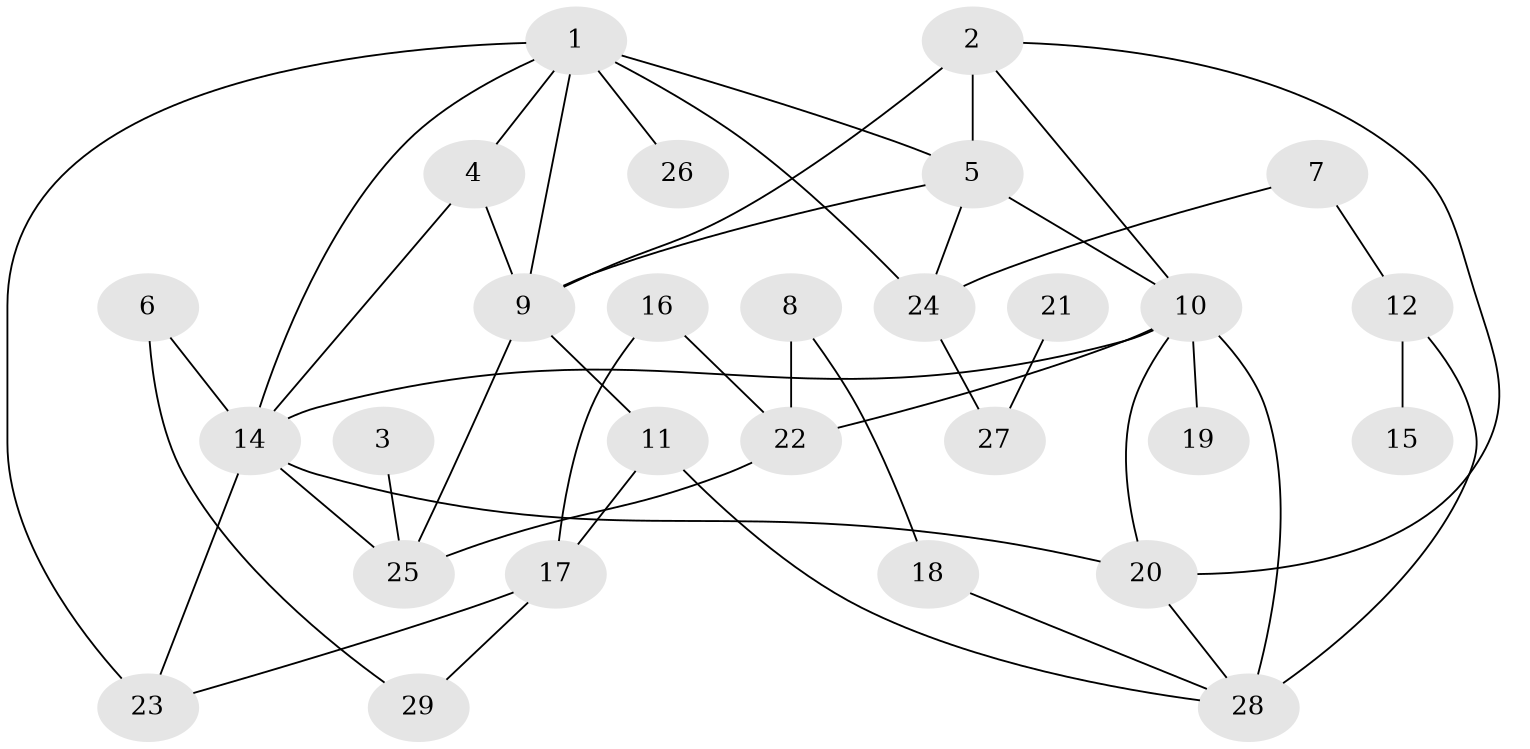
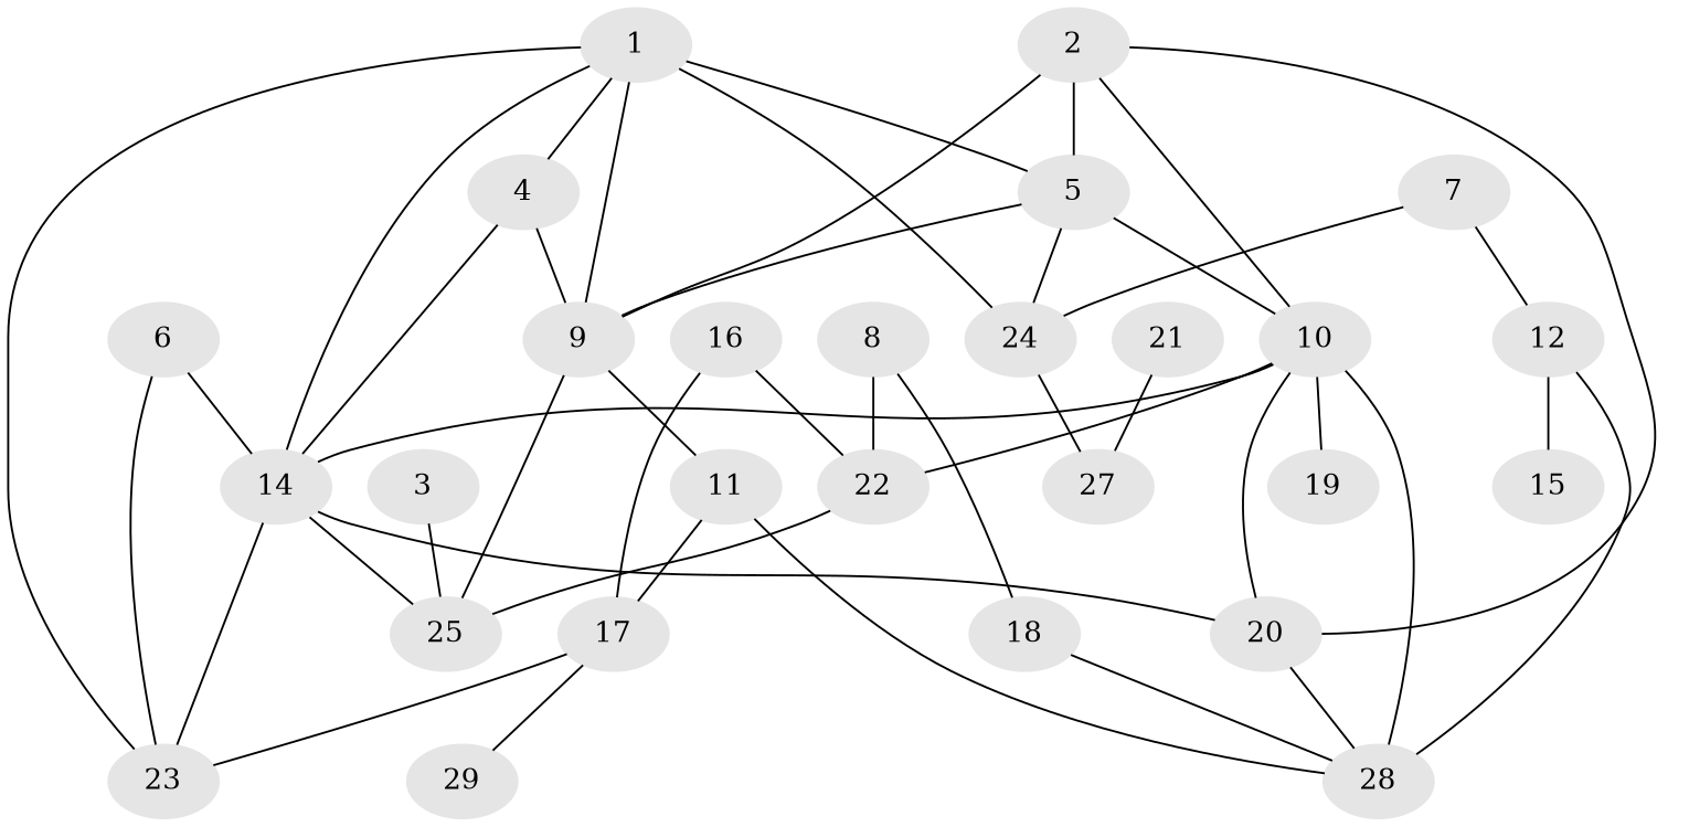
  graph {
    node [color=gray90 style=filled]
    edge [weight=1.0]
    1
    4
    5
    9
    14
    23
    24
-   26
    10
    25
    11
    20
    27
    2
    22
    19
    28
    3
    6
    7
    12
    15
    8
    18
    17
    29
    16
    21
    1 -- 4 [weight=2.0]
    1 -- 5
    1 -- 9
    1 -- 14
    1 -- 23
    1 -- 24 [weight=2.0]
-   1 -- 26
    4 -- 9
    4 -- 14
    5 -- 9
    5 -- 24 [weight=2.0]
    5 -- 10 [weight=3.0]
    9 -- 25
    9 -- 11
    14 -- 23 [weight=2.0]
    14 -- 25
    14 -- 20
    24 -- 27
    10 -- 14
    10 -- 20
    10 -- 22
    10 -- 19
    10 -- 28 [weight=2.0]
    11 -- 28
    11 -- 17 [weight=2.0]
    20 -- 28
    2 -- 5 [weight=4.0]
    2 -- 9
    2 -- 10
    2 -- 20
    22 -- 25
    3 -- 25
    6 -- 14
-   6 -- 29
+   6 -- 23
    7 -- 24
    7 -- 12
    12 -- 28
    12 -- 15
    8 -- 22
    8 -- 18
    18 -- 28
    17 -- 23
    17 -- 29
    16 -- 22
    16 -- 17
    21 -- 27
  }
